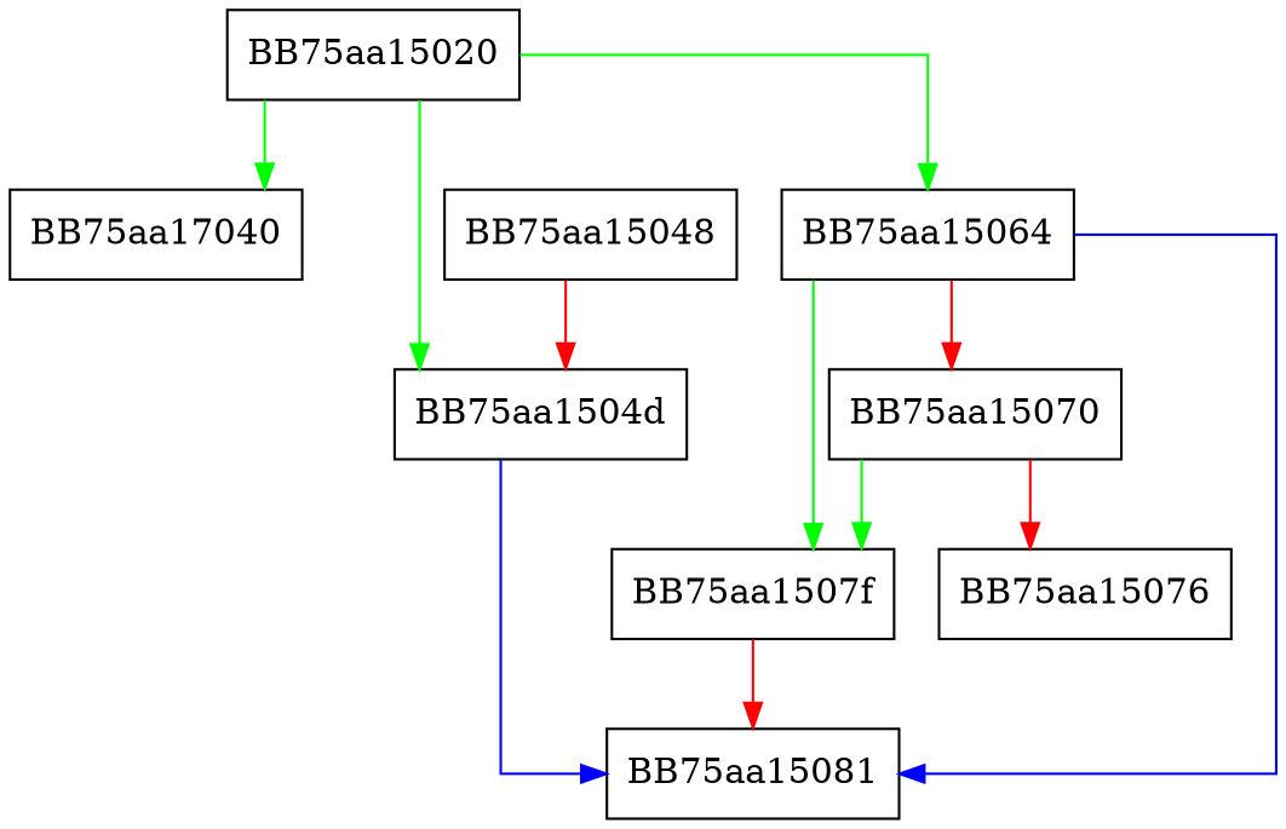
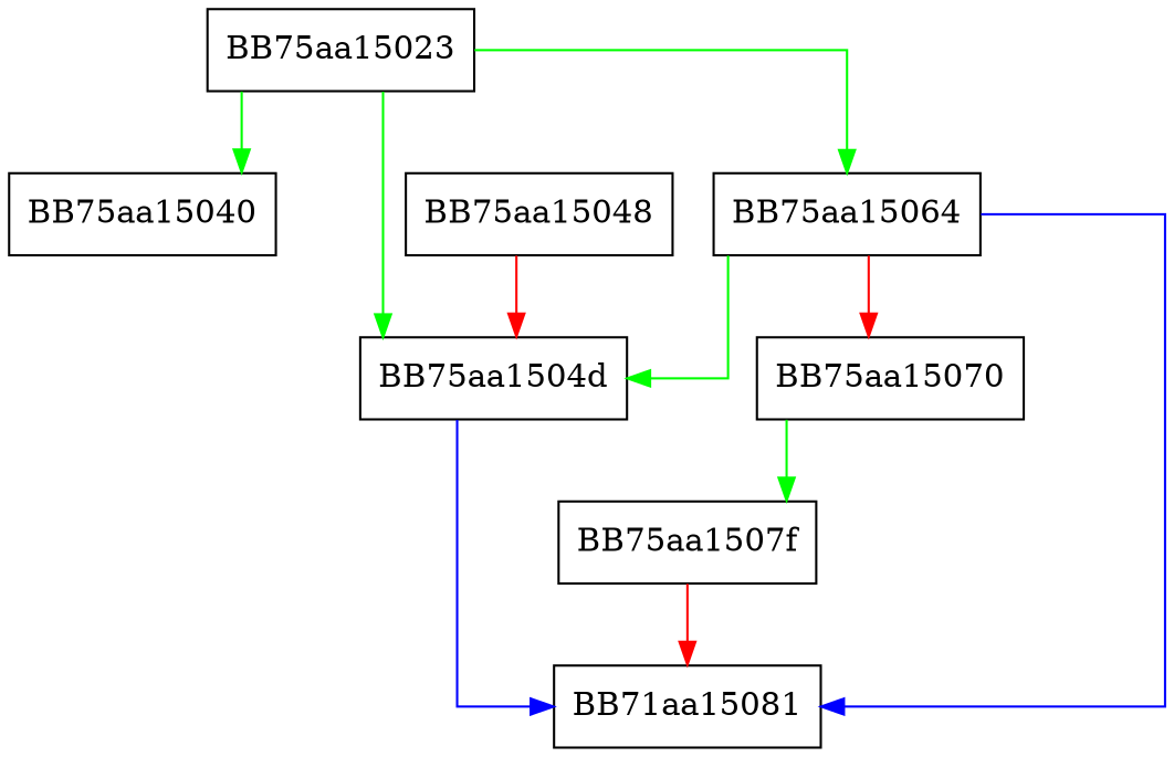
  digraph {
    splines=ortho
    node [shape=box]
    edge [color=green]
-   BB75aa15020
+   BB75aa15020 [label=BB75aa15023]
    BB75aa15064
-   BB75aa15040 [label=BB75aa17040]
+   BB75aa15040
    BB75aa1504d
    BB75aa1507f
    BB75aa15070
-   BB75aa15081
-   BB75aa15076
+   BB75aa15081 [label=BB71aa15081]
    BB75aa15048
    BB75aa15020 -> BB75aa15064
    BB75aa15020 -> BB75aa15040
    BB75aa15020 -> BB75aa1504d
-   BB75aa15064 -> BB75aa1507f
+   BB75aa15064 -> BB75aa1504d
    BB75aa15064 -> BB75aa15070 [color=red]
    BB75aa15064 -> BB75aa15081 [color=blue]
    BB75aa1504d -> BB75aa15081 [color=blue]
    BB75aa1507f -> BB75aa15081 [color=red]
    BB75aa15070 -> BB75aa1507f
-   BB75aa15070 -> BB75aa15076 [color=red]
    BB75aa15048 -> BB75aa1504d [color=red]
  }
